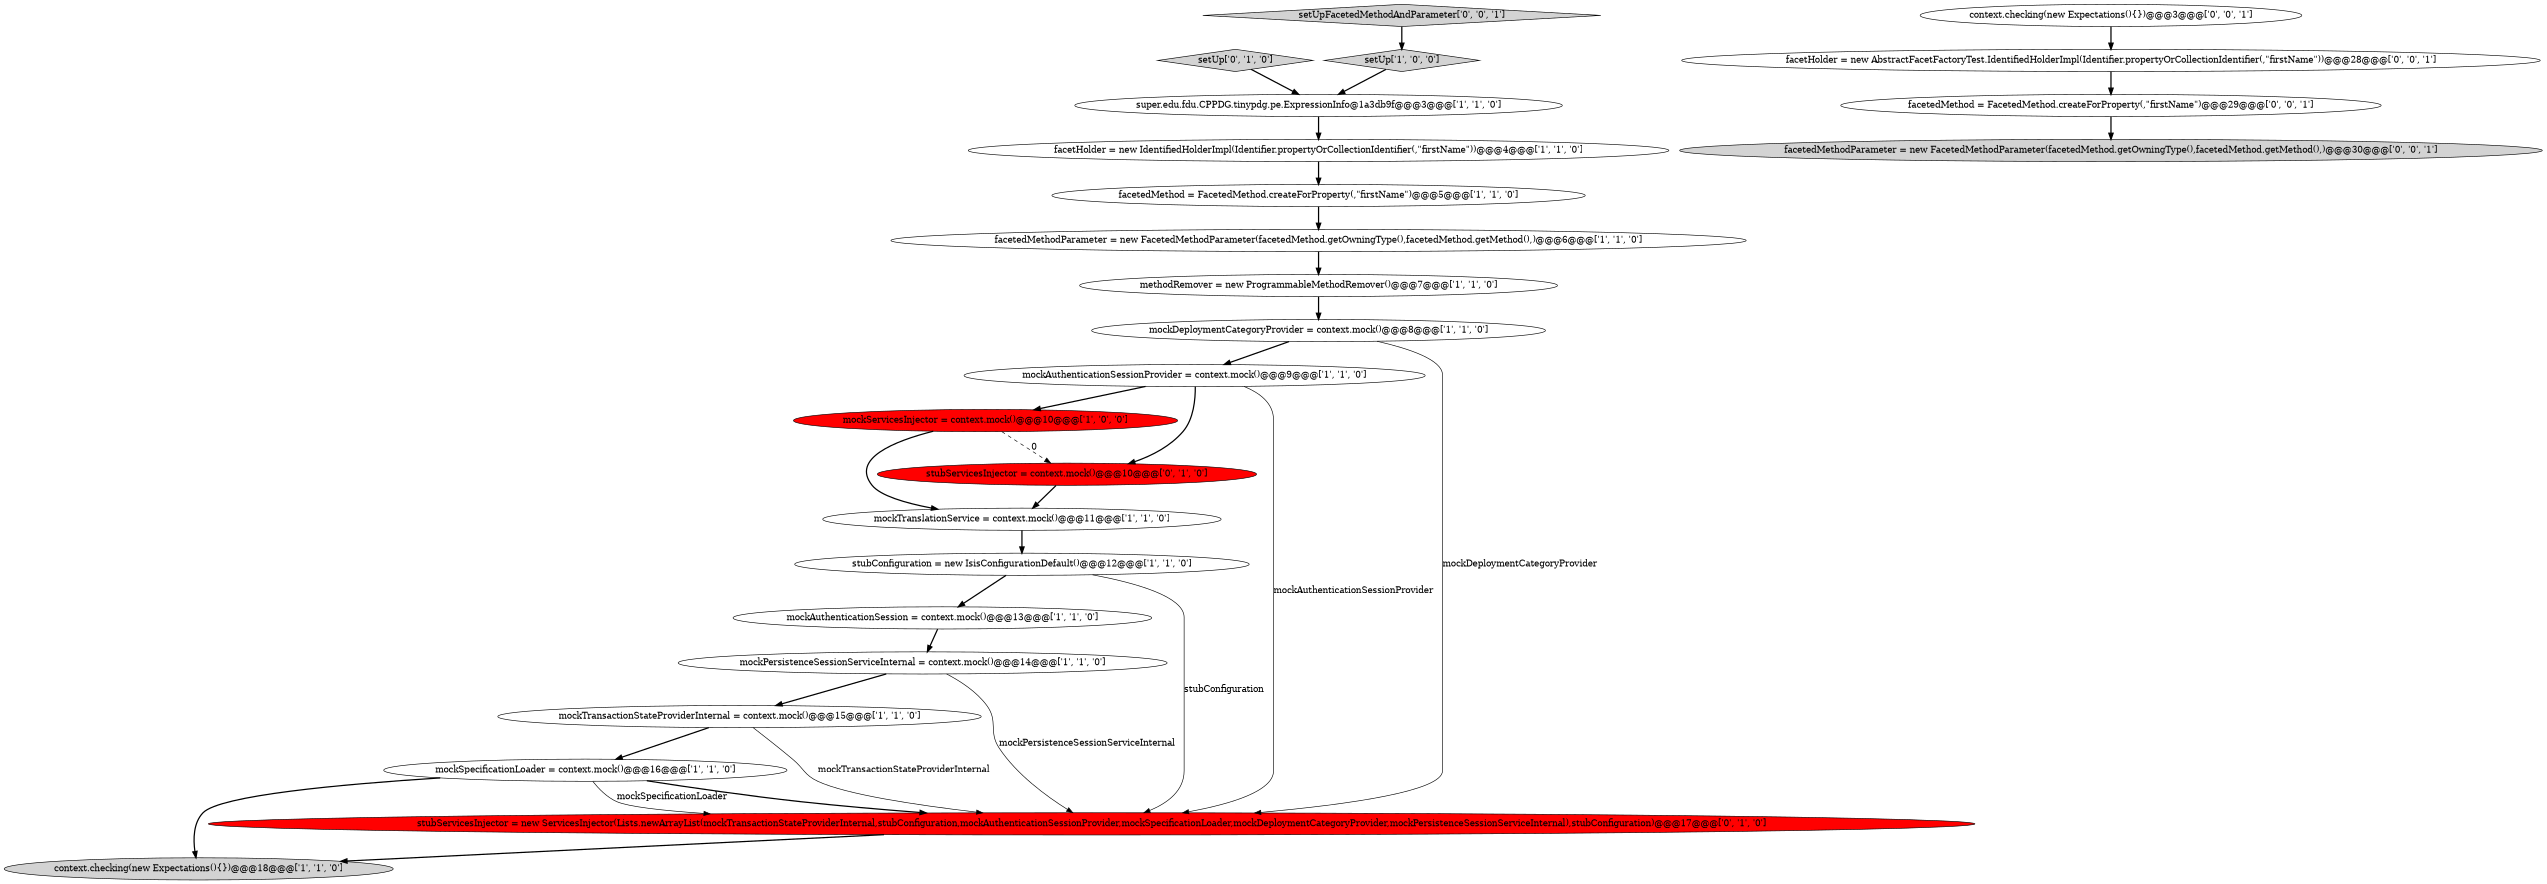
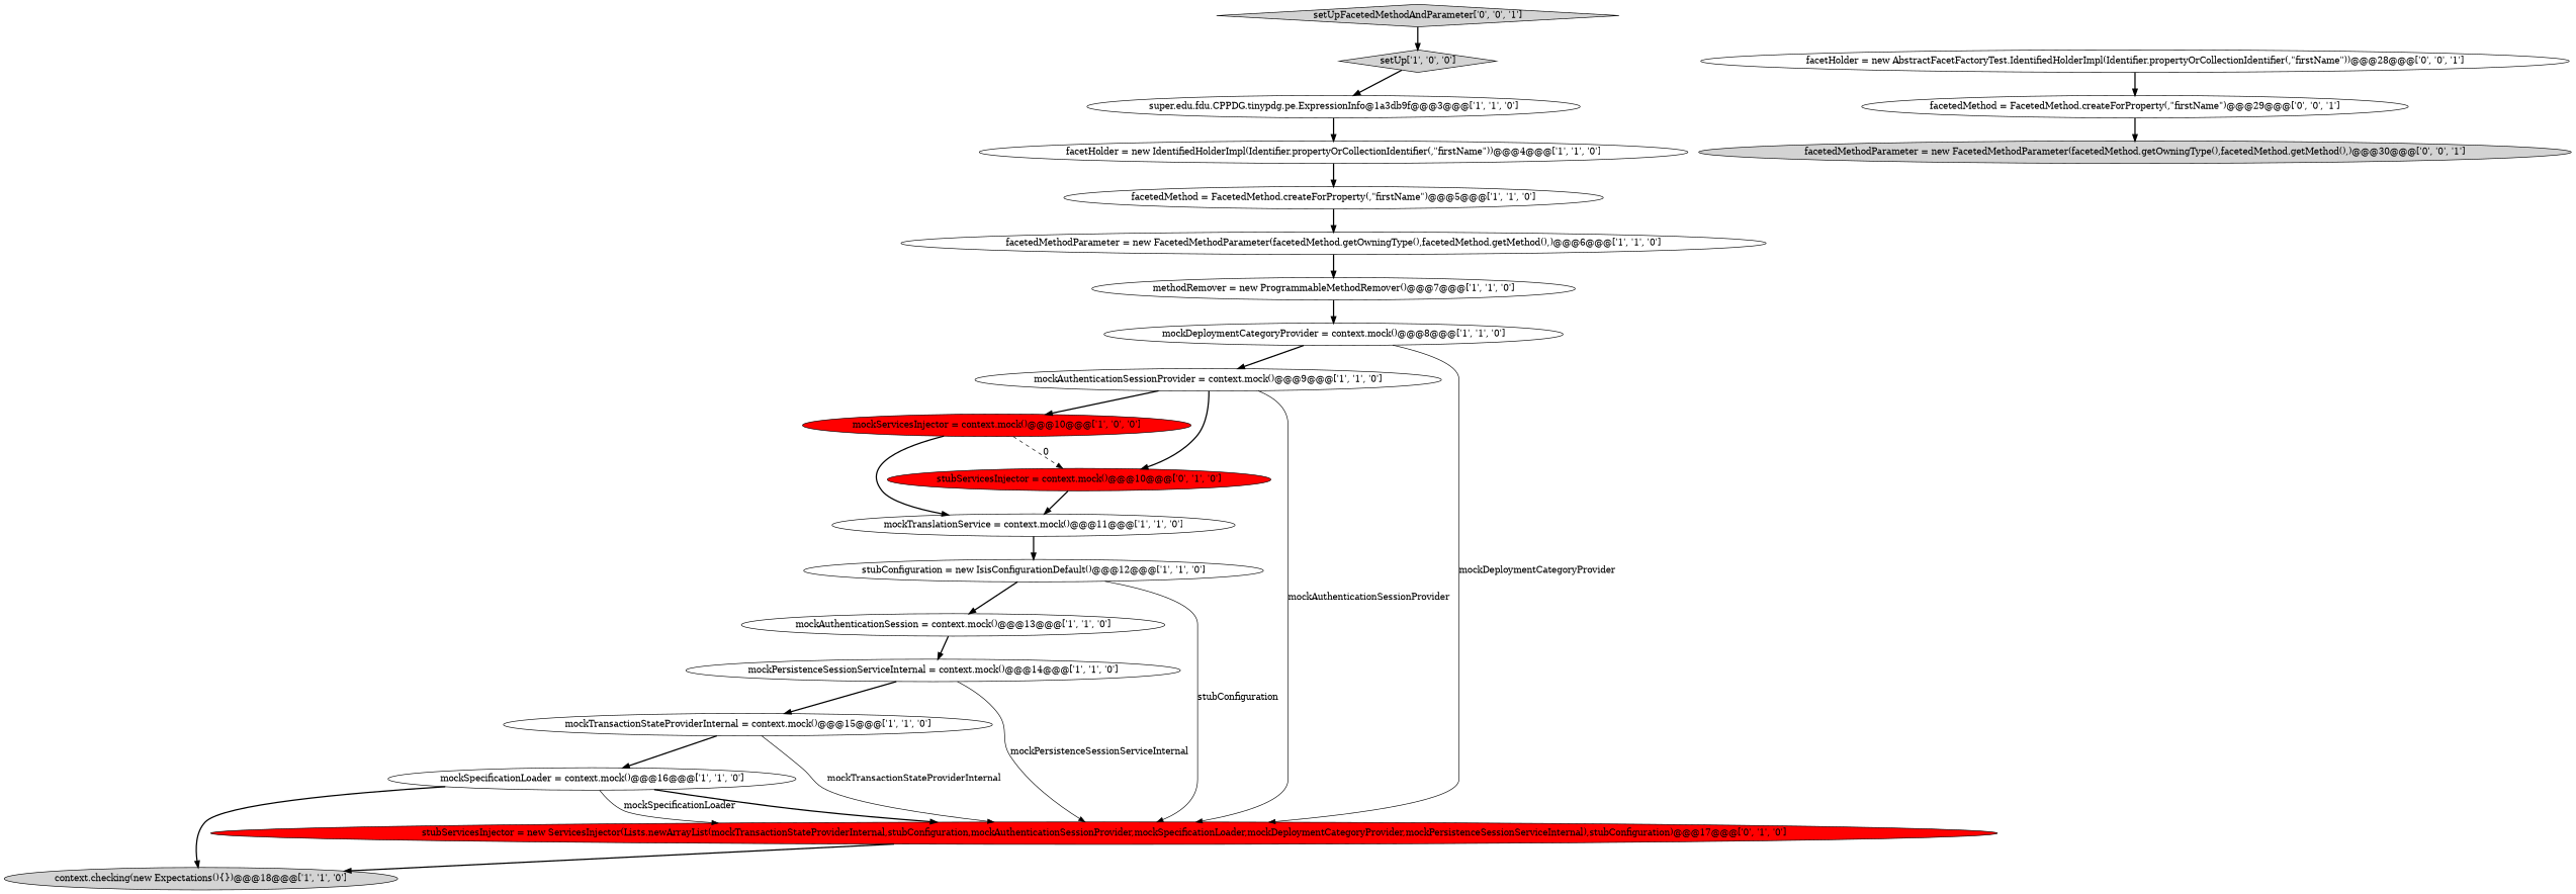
  digraph {
    node [fillcolor=white shape=ellipse style=filled]
    edge [style=bold]
    n1 [fillcolor=red label="mockServicesInjector = context.mock()@@@10@@@['1', '0', '0']"]
    n2 [label="mockTranslationService = context.mock()@@@11@@@['1', '1', '0']"]
    n3 [fillcolor=red label="stubServicesInjector = context.mock()@@@10@@@['0', '1', '0']"]
    n4 [label="stubConfiguration = new IsisConfigurationDefault()@@@12@@@['1', '1', '0']"]
-   n5 [fillcolor=lightgray label="setUp['0', '1', '0']" shape=diamond]
    n6 [label="super.edu.fdu.CPPDG.tinypdg.pe.ExpressionInfo@1a3db9f@@@3@@@['1', '1', '0']"]
    n7 [label="facetHolder = new IdentifiedHolderImpl(Identifier.propertyOrCollectionIdentifier(,\"firstName\"))@@@4@@@['1', '1', '0']"]
-   n8 [label="context.checking(new Expectations(){})@@@3@@@['0', '0', '1']"]
    n9 [label="facetHolder = new AbstractFacetFactoryTest.IdentifiedHolderImpl(Identifier.propertyOrCollectionIdentifier(,\"firstName\"))@@@28@@@['0', '0', '1']"]
    n10 [label="facetedMethod = FacetedMethod.createForProperty(,\"firstName\")@@@29@@@['0', '0', '1']"]
    n11 [fillcolor=lightgray label="facetedMethodParameter = new FacetedMethodParameter(facetedMethod.getOwningType(),facetedMethod.getMethod(),)@@@30@@@['0', '0', '1']"]
    n12 [fillcolor=lightgray label="setUp['1', '0', '0']" shape=diamond]
    n13 [label="mockTransactionStateProviderInternal = context.mock()@@@15@@@['1', '1', '0']"]
    n14 [label="mockSpecificationLoader = context.mock()@@@16@@@['1', '1', '0']"]
    n15 [fillcolor=red label="stubServicesInjector = new ServicesInjector(Lists.newArrayList(mockTransactionStateProviderInternal,stubConfiguration,mockAuthenticationSessionProvider,mockSpecificationLoader,mockDeploymentCategoryProvider,mockPersistenceSessionServiceInternal),stubConfiguration)@@@17@@@['0', '1', '0']"]
    n16 [fillcolor=lightgray label="context.checking(new Expectations(){})@@@18@@@['1', '1', '0']"]
    n17 [label="facetedMethod = FacetedMethod.createForProperty(,\"firstName\")@@@5@@@['1', '1', '0']"]
    n18 [label="facetedMethodParameter = new FacetedMethodParameter(facetedMethod.getOwningType(),facetedMethod.getMethod(),)@@@6@@@['1', '1', '0']"]
    n19 [label="methodRemover = new ProgrammableMethodRemover()@@@7@@@['1', '1', '0']"]
    n20 [label="mockPersistenceSessionServiceInternal = context.mock()@@@14@@@['1', '1', '0']"]
    n21 [label="mockAuthenticationSession = context.mock()@@@13@@@['1', '1', '0']"]
    n22 [label="mockAuthenticationSessionProvider = context.mock()@@@9@@@['1', '1', '0']"]
    n23 [fillcolor=lightgray label="setUpFacetedMethodAndParameter['0', '0', '1']" shape=diamond]
    n24 [label="mockDeploymentCategoryProvider = context.mock()@@@8@@@['1', '1', '0']"]
    n1 -> n2
    n1 -> n3 [label=0 style=dashed]
    n2 -> n4
    n3 -> n2
    n4 -> n15 [label=stubConfiguration style=solid]
    n4 -> n21
-   n5 -> n6
    n6 -> n7
    n7 -> n17
-   n8 -> n9
    n9 -> n10
    n10 -> n11
    n12 -> n6
    n13 -> n14
    n13 -> n15 [label=mockTransactionStateProviderInternal style=solid]
    n14 -> n15
    n14 -> n15 [label=mockSpecificationLoader style=solid]
    n14 -> n16
    n15 -> n16
    n17 -> n18
    n18 -> n19
    n19 -> n24
    n20 -> n13
    n20 -> n15 [label=mockPersistenceSessionServiceInternal style=solid]
    n21 -> n20
    n22 -> n1
    n22 -> n3
    n22 -> n15 [label=mockAuthenticationSessionProvider style=solid]
    n23 -> n12
    n24 -> n15 [label=mockDeploymentCategoryProvider style=solid]
    n24 -> n22
  }
